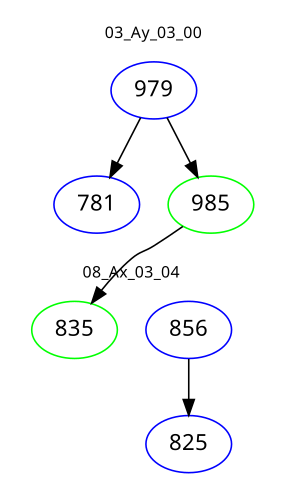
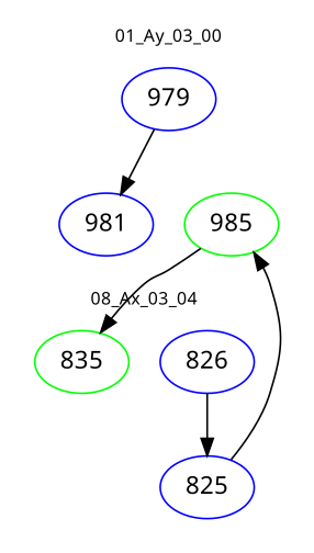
  digraph {
    fontname="Noto Sans"
    node [color=blue fontname="Noto Sans"]
    edge [color=black fontname="Noto Sans"]
    n1 [label=979]
-   n2 [label=781]
+   n2 [label=981]
    n3 [color=green label=985]
-   n4 [label=856]
+   n4 [label=826]
    n5 [label=825]
    n6 [color=green label=835]
    subgraph cluster_1 {
      color=white
      fontsize=10
-     label="03_Ay_03_00"
+     label="01_Ay_03_00"
      n1
      n2
      n3
    }
    subgraph cluster_2 {
      color=white
      fontsize=10
      label="08_Ax_03_04"
      n4
      n5
      n6
    }
    n1 -> n2
-   n1 -> n3
+   n5 -> n3
    n3 -> n6
    n4 -> n5
  }
